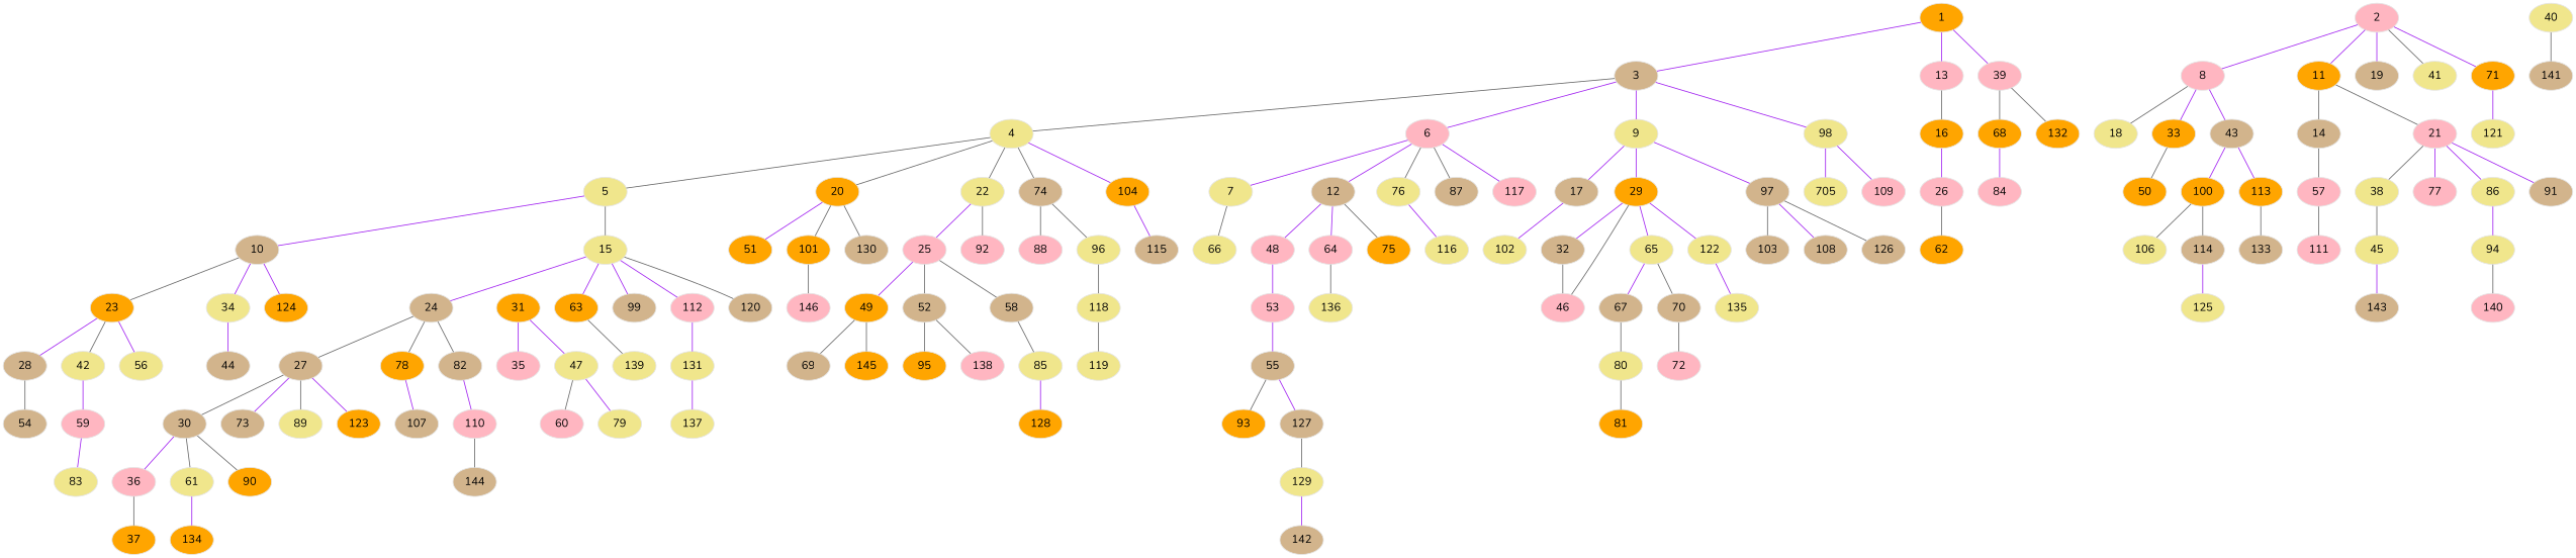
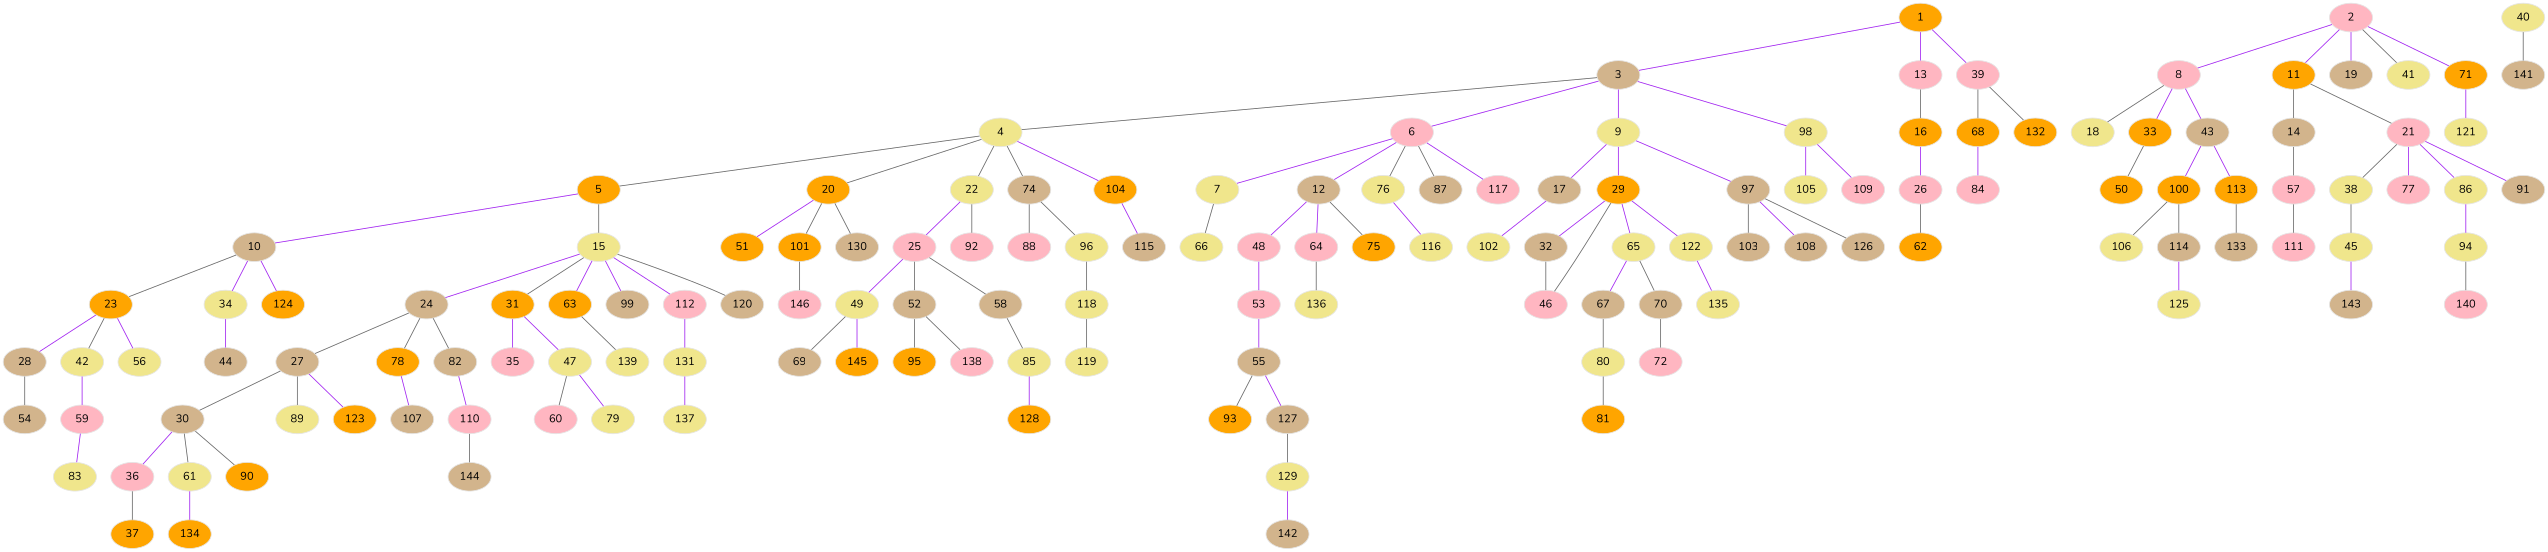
  graph {
    fontname=Nunito
    node [color=gray90 fillcolor=khaki fontname=Nunito style=filled]
    edge [color=purple fontname=Nunito]
    1 [fillcolor=orange]
    3 [fillcolor=tan]
    13 [fillcolor=lightpink]
    39 [fillcolor=lightpink]
    2 [fillcolor=lightpink]
    8 [fillcolor=lightpink]
    11 [fillcolor=orange]
    19 [fillcolor=tan]
    41
    71 [fillcolor=orange]
    4
    6 [fillcolor=lightpink]
    9
    98
    16 [fillcolor=orange]
    68 [fillcolor=orange]
    132 [fillcolor=orange]
    18
    33 [fillcolor=orange]
    43 [fillcolor=tan]
    14 [fillcolor=tan]
    21 [fillcolor=lightpink]
    121
-   5
+   5 [fillcolor=orange]
    20 [fillcolor=orange]
    22
    74 [fillcolor=tan]
    104 [fillcolor=orange]
    7
    12 [fillcolor=tan]
    76
    87 [fillcolor=tan]
    117 [fillcolor=lightpink]
    17 [fillcolor=tan]
    29 [fillcolor=orange]
    97 [fillcolor=tan]
-   105 [label=705]
+   105
    109 [fillcolor=lightpink]
    10 [fillcolor=tan]
    15
    51 [fillcolor=orange]
    101 [fillcolor=orange]
    130 [fillcolor=tan]
    25 [fillcolor=lightpink]
    92 [fillcolor=lightpink]
    88 [fillcolor=lightpink]
    96
    115 [fillcolor=tan]
    23 [fillcolor=orange]
    34
    124 [fillcolor=orange]
    24 [fillcolor=tan]
    31 [fillcolor=orange]
    63 [fillcolor=orange]
    99 [fillcolor=tan]
    112 [fillcolor=lightpink]
    120 [fillcolor=tan]
    66
    48 [fillcolor=lightpink]
    64 [fillcolor=lightpink]
    75 [fillcolor=orange]
    116
    50 [fillcolor=orange]
    100 [fillcolor=orange]
    113 [fillcolor=orange]
    102
    32 [fillcolor=tan]
    65
    122
    46 [fillcolor=lightpink]
    103 [fillcolor=tan]
    108 [fillcolor=tan]
    126 [fillcolor=tan]
    28 [fillcolor=tan]
    42
    56
    44 [fillcolor=tan]
    57 [fillcolor=lightpink]
    38
    77 [fillcolor=lightpink]
    86
    91 [fillcolor=tan]
    53 [fillcolor=lightpink]
    136
    26 [fillcolor=lightpink]
    111 [fillcolor=lightpink]
    27 [fillcolor=tan]
    78 [fillcolor=orange]
    82 [fillcolor=tan]
    35 [fillcolor=lightpink]
    47
    139
    131
    62 [fillcolor=orange]
    146 [fillcolor=lightpink]
    45
    94
-   49 [fillcolor=orange]
+   49
    52 [fillcolor=tan]
    58 [fillcolor=tan]
    54 [fillcolor=tan]
    59 [fillcolor=lightpink]
    30 [fillcolor=tan]
-   73 [fillcolor=tan]
    89
    123 [fillcolor=orange]
    107 [fillcolor=tan]
    110 [fillcolor=lightpink]
    69 [fillcolor=tan]
    145 [fillcolor=orange]
    95 [fillcolor=orange]
    138 [fillcolor=lightpink]
    85
    36 [fillcolor=lightpink]
    61
    90 [fillcolor=orange]
    141 [fillcolor=tan]
    40
    67 [fillcolor=tan]
    70 [fillcolor=tan]
    135
    37 [fillcolor=orange]
    134 [fillcolor=orange]
    60 [fillcolor=lightpink]
    79
    143 [fillcolor=tan]
    84 [fillcolor=lightpink]
    83
    106
    114 [fillcolor=tan]
    133 [fillcolor=tan]
    55 [fillcolor=tan]
    93 [fillcolor=orange]
    127 [fillcolor=tan]
    129
    128 [fillcolor=orange]
    80
    72 [fillcolor=lightpink]
    81 [fillcolor=orange]
    118
    144 [fillcolor=tan]
    140 [fillcolor=lightpink]
    119
    125
    137
    142 [fillcolor=tan]
    1 -- 3
    1 -- 13
    1 -- 39
    3 -- 4 [color=gray40]
    3 -- 6
    3 -- 9
    3 -- 98
    13 -- 16 [color=gray40]
    39 -- 68 [color=gray40]
    39 -- 132 [color=gray40]
    2 -- 8
    2 -- 11
    2 -- 19
    2 -- 41 [color=gray40]
    2 -- 71
    8 -- 18 [color=gray40]
    8 -- 33
    8 -- 43
    11 -- 14 [color=gray40]
    11 -- 21 [color=gray40]
    71 -- 121
    4 -- 5 [color=gray40]
    4 -- 20 [color=gray40]
    4 -- 22 [color=gray40]
    4 -- 74 [color=gray40]
    4 -- 104
    6 -- 7
    6 -- 12
    6 -- 76 [color=gray40]
    6 -- 87 [color=gray40]
    6 -- 117
    9 -- 17
    9 -- 29
    9 -- 97
    98 -- 105
    98 -- 109
    16 -- 26
    68 -- 84
    33 -- 50 [color=gray40]
    43 -- 100
    43 -- 113
    14 -- 57 [color=gray40]
    21 -- 38 [color=gray40]
    21 -- 77
    21 -- 86
    21 -- 91
    5 -- 10
    5 -- 15 [color=gray40]
    20 -- 51
    20 -- 101 [color=gray40]
    20 -- 130 [color=gray40]
    22 -- 25
    22 -- 92 [color=gray40]
    74 -- 88 [color=gray40]
    74 -- 96 [color=gray40]
    104 -- 115
    7 -- 66 [color=gray40]
    12 -- 48
    12 -- 64
    12 -- 75 [color=gray40]
    76 -- 116
    17 -- 102
    29 -- 32
    29 -- 65
    29 -- 122
    29 -- 46 [color=gray40]
    97 -- 103 [color=gray40]
    97 -- 108
    97 -- 126 [color=gray40]
    10 -- 23 [color=gray40]
    10 -- 34
    10 -- 124
    15 -- 24
+   15 -- 31 [color=gray40]
    15 -- 63
    15 -- 99
    15 -- 112
    15 -- 120 [color=gray40]
    101 -- 146 [color=gray40]
    25 -- 49
    25 -- 52 [color=gray40]
    25 -- 58 [color=gray40]
    96 -- 118 [color=gray40]
    23 -- 28
    23 -- 42 [color=gray40]
    23 -- 56
    34 -- 44
    24 -- 27 [color=gray40]
    24 -- 78 [color=gray40]
    24 -- 82 [color=gray40]
    31 -- 35
    31 -- 47
    63 -- 139 [color=gray40]
    112 -- 131
    48 -- 53
    64 -- 136 [color=gray40]
    100 -- 106 [color=gray40]
    100 -- 114 [color=gray40]
    113 -- 133 [color=gray40]
    32 -- 46 [color=gray40]
    65 -- 67
    65 -- 70 [color=gray40]
    122 -- 135
    28 -- 54 [color=gray40]
    42 -- 59
    57 -- 111 [color=gray40]
    38 -- 45 [color=gray40]
    86 -- 94
    53 -- 55
    26 -- 62 [color=gray40]
    27 -- 30 [color=gray40]
-   27 -- 73
    27 -- 89 [color=gray40]
    27 -- 123
    78 -- 107
    82 -- 110
    47 -- 60 [color=gray40]
    47 -- 79
    131 -- 137
    45 -- 143
    94 -- 140 [color=gray40]
    49 -- 69 [color=gray40]
-   49 -- 145 [color=gray40]
+   49 -- 145
    52 -- 95 [color=gray40]
    52 -- 138 [color=gray40]
    58 -- 85 [color=gray40]
    59 -- 83
    30 -- 36
    30 -- 61 [color=gray40]
    30 -- 90 [color=gray40]
    110 -- 144 [color=gray40]
    85 -- 128
    36 -- 37 [color=gray40]
    61 -- 134
    40 -- 141 [color=gray40]
    67 -- 80 [color=gray40]
    70 -- 72 [color=gray40]
    114 -- 125
    55 -- 93 [color=gray40]
    55 -- 127
    127 -- 129 [color=gray40]
    129 -- 142
    80 -- 81 [color=gray40]
    118 -- 119 [color=gray40]
  }
